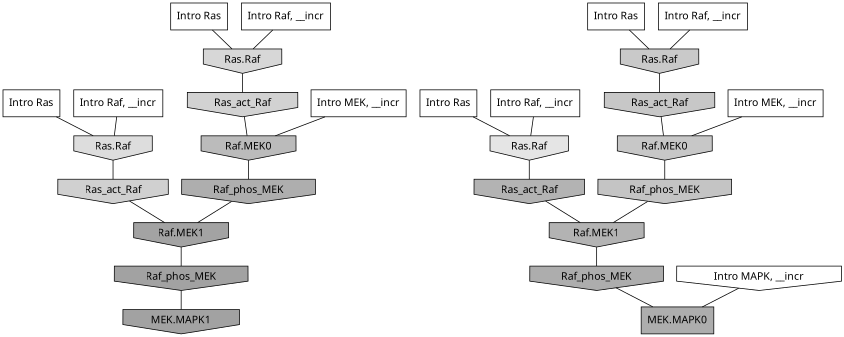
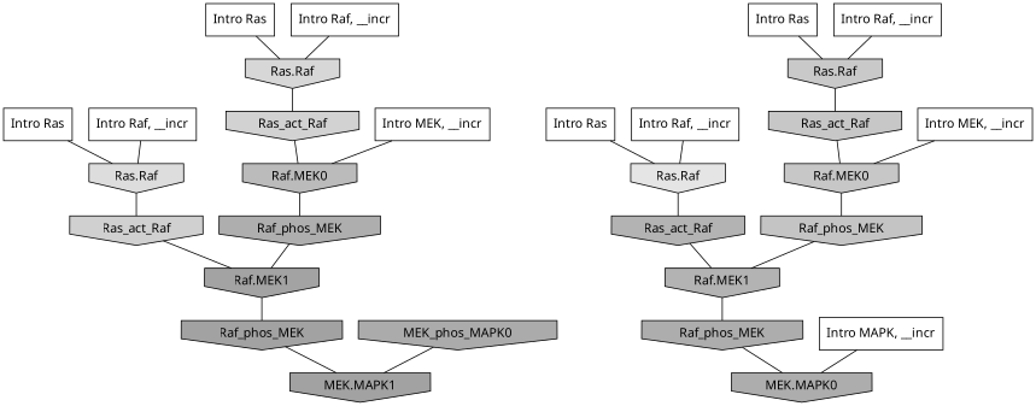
  digraph {
    rankdir=TB
    ranksep=0.30
    node [fillcolor="0.000 0.000 1.000" fontname="CMU Serif" shape=invhouse style=filled]
    edge [color="0.000 0.000 0.000" dir=none fontname="CMU Serif"]
    n1 [label="Intro Ras" shape=rectangle]
    n2 [fillcolor="0.000 0.000 0.867" label="Ras.Raf"]
    n3 [fillcolor="0.000 0.000 0.814" label=Ras_act_Raf]
    n4 [label="Intro Ras" shape=rectangle]
    n5 [fillcolor="0.000 0.000 0.896" label="Ras.Raf"]
    n6 [fillcolor="0.000 0.000 0.702" label=Ras_act_Raf]
    n7 [label="Intro Ras" shape=rectangle]
    n8 [fillcolor="0.000 0.000 0.786" label="Ras.Raf"]
    n9 [fillcolor="0.000 0.000 0.780" label=Ras_act_Raf]
    n10 [label="Intro Ras" shape=rectangle]
    n11 [fillcolor="0.000 0.000 0.842" label="Ras.Raf"]
    n12 [fillcolor="0.000 0.000 0.822" label=Ras_act_Raf]
    n13 [label="Intro Raf, __incr" shape=rectangle]
    n14 [label="Intro Raf, __incr" shape=rectangle]
    n15 [label="Intro Raf, __incr" shape=rectangle]
    n16 [label="Intro Raf, __incr" shape=rectangle]
    n17 [label="Intro MEK, __incr" shape=rectangle]
    n18 [fillcolor="0.000 0.000 0.731" label="Raf.MEK0"]
    n19 [fillcolor="0.000 0.000 0.681" label=Raf_phos_MEK]
    n20 [label="Intro MEK, __incr" shape=rectangle]
    n21 [fillcolor="0.000 0.000 0.780" label="Raf.MEK0"]
    n22 [fillcolor="0.000 0.000 0.768" label=Raf_phos_MEK]
-   n23 [label="Intro MAPK, __incr"]
-   n24 [fillcolor="0.000 0.000 0.679" label="MEK.MAPK0" shape=box]
+   n23 [label="Intro MAPK, __incr" shape=rectangle]
+   n24 [fillcolor="0.000 0.000 0.679" label="MEK.MAPK0"]
    n25 [fillcolor="0.000 0.000 0.702" label="Raf.MEK1"]
    n26 [fillcolor="0.000 0.000 0.638" label="Raf.MEK1"]
    n27 [fillcolor="0.000 0.000 0.636" label=Raf_phos_MEK]
    n28 [fillcolor="0.000 0.000 0.679" label=Raf_phos_MEK]
+   n29 [fillcolor="0.000 0.000 0.670" label=MEK_phos_MAPK0]
    n30 [fillcolor="0.000 0.000 0.636" label="MEK.MAPK1"]
    n1 -> n2
    n2 -> n3
    n3 -> n26
    n4 -> n5
    n5 -> n6
    n6 -> n25
    n7 -> n8
    n8 -> n9
    n9 -> n21
    n10 -> n11
    n11 -> n12
    n12 -> n18
    n13 -> n11
    n14 -> n8
    n15 -> n2
    n16 -> n5
    n17 -> n18
    n18 -> n19
    n19 -> n26
    n20 -> n21
    n21 -> n22
    n22 -> n25
    n23 -> n24
    n25 -> n28
    n26 -> n27
    n27 -> n30
    n28 -> n24
+   n29 -> n30
  }
